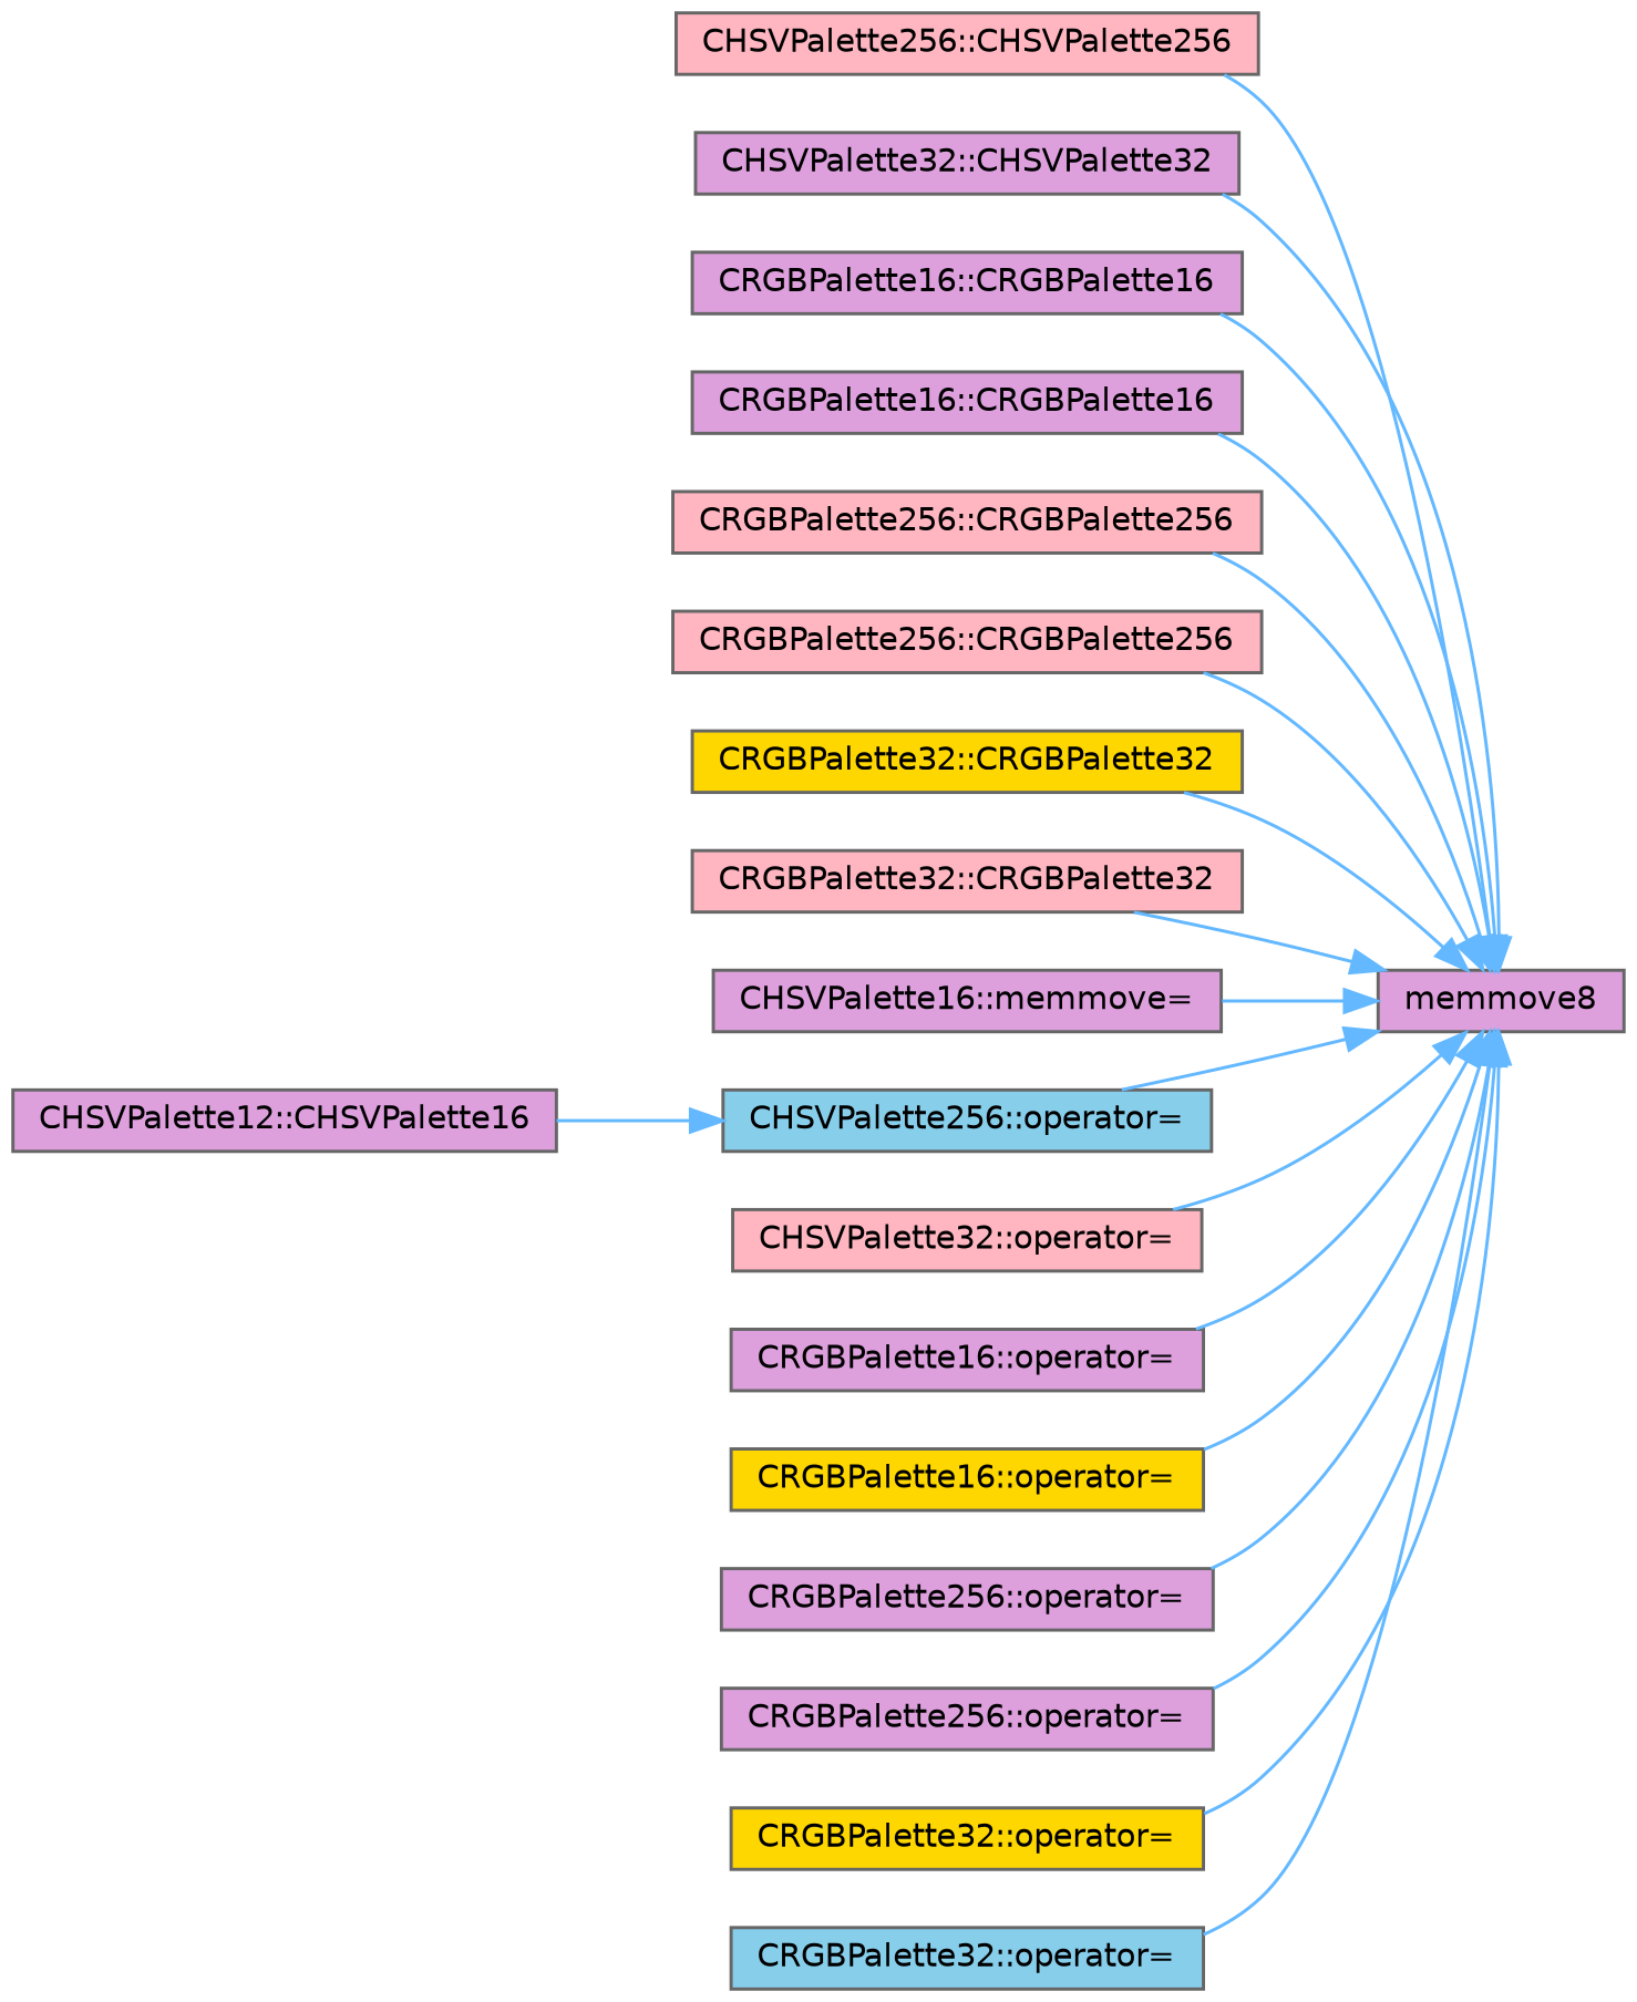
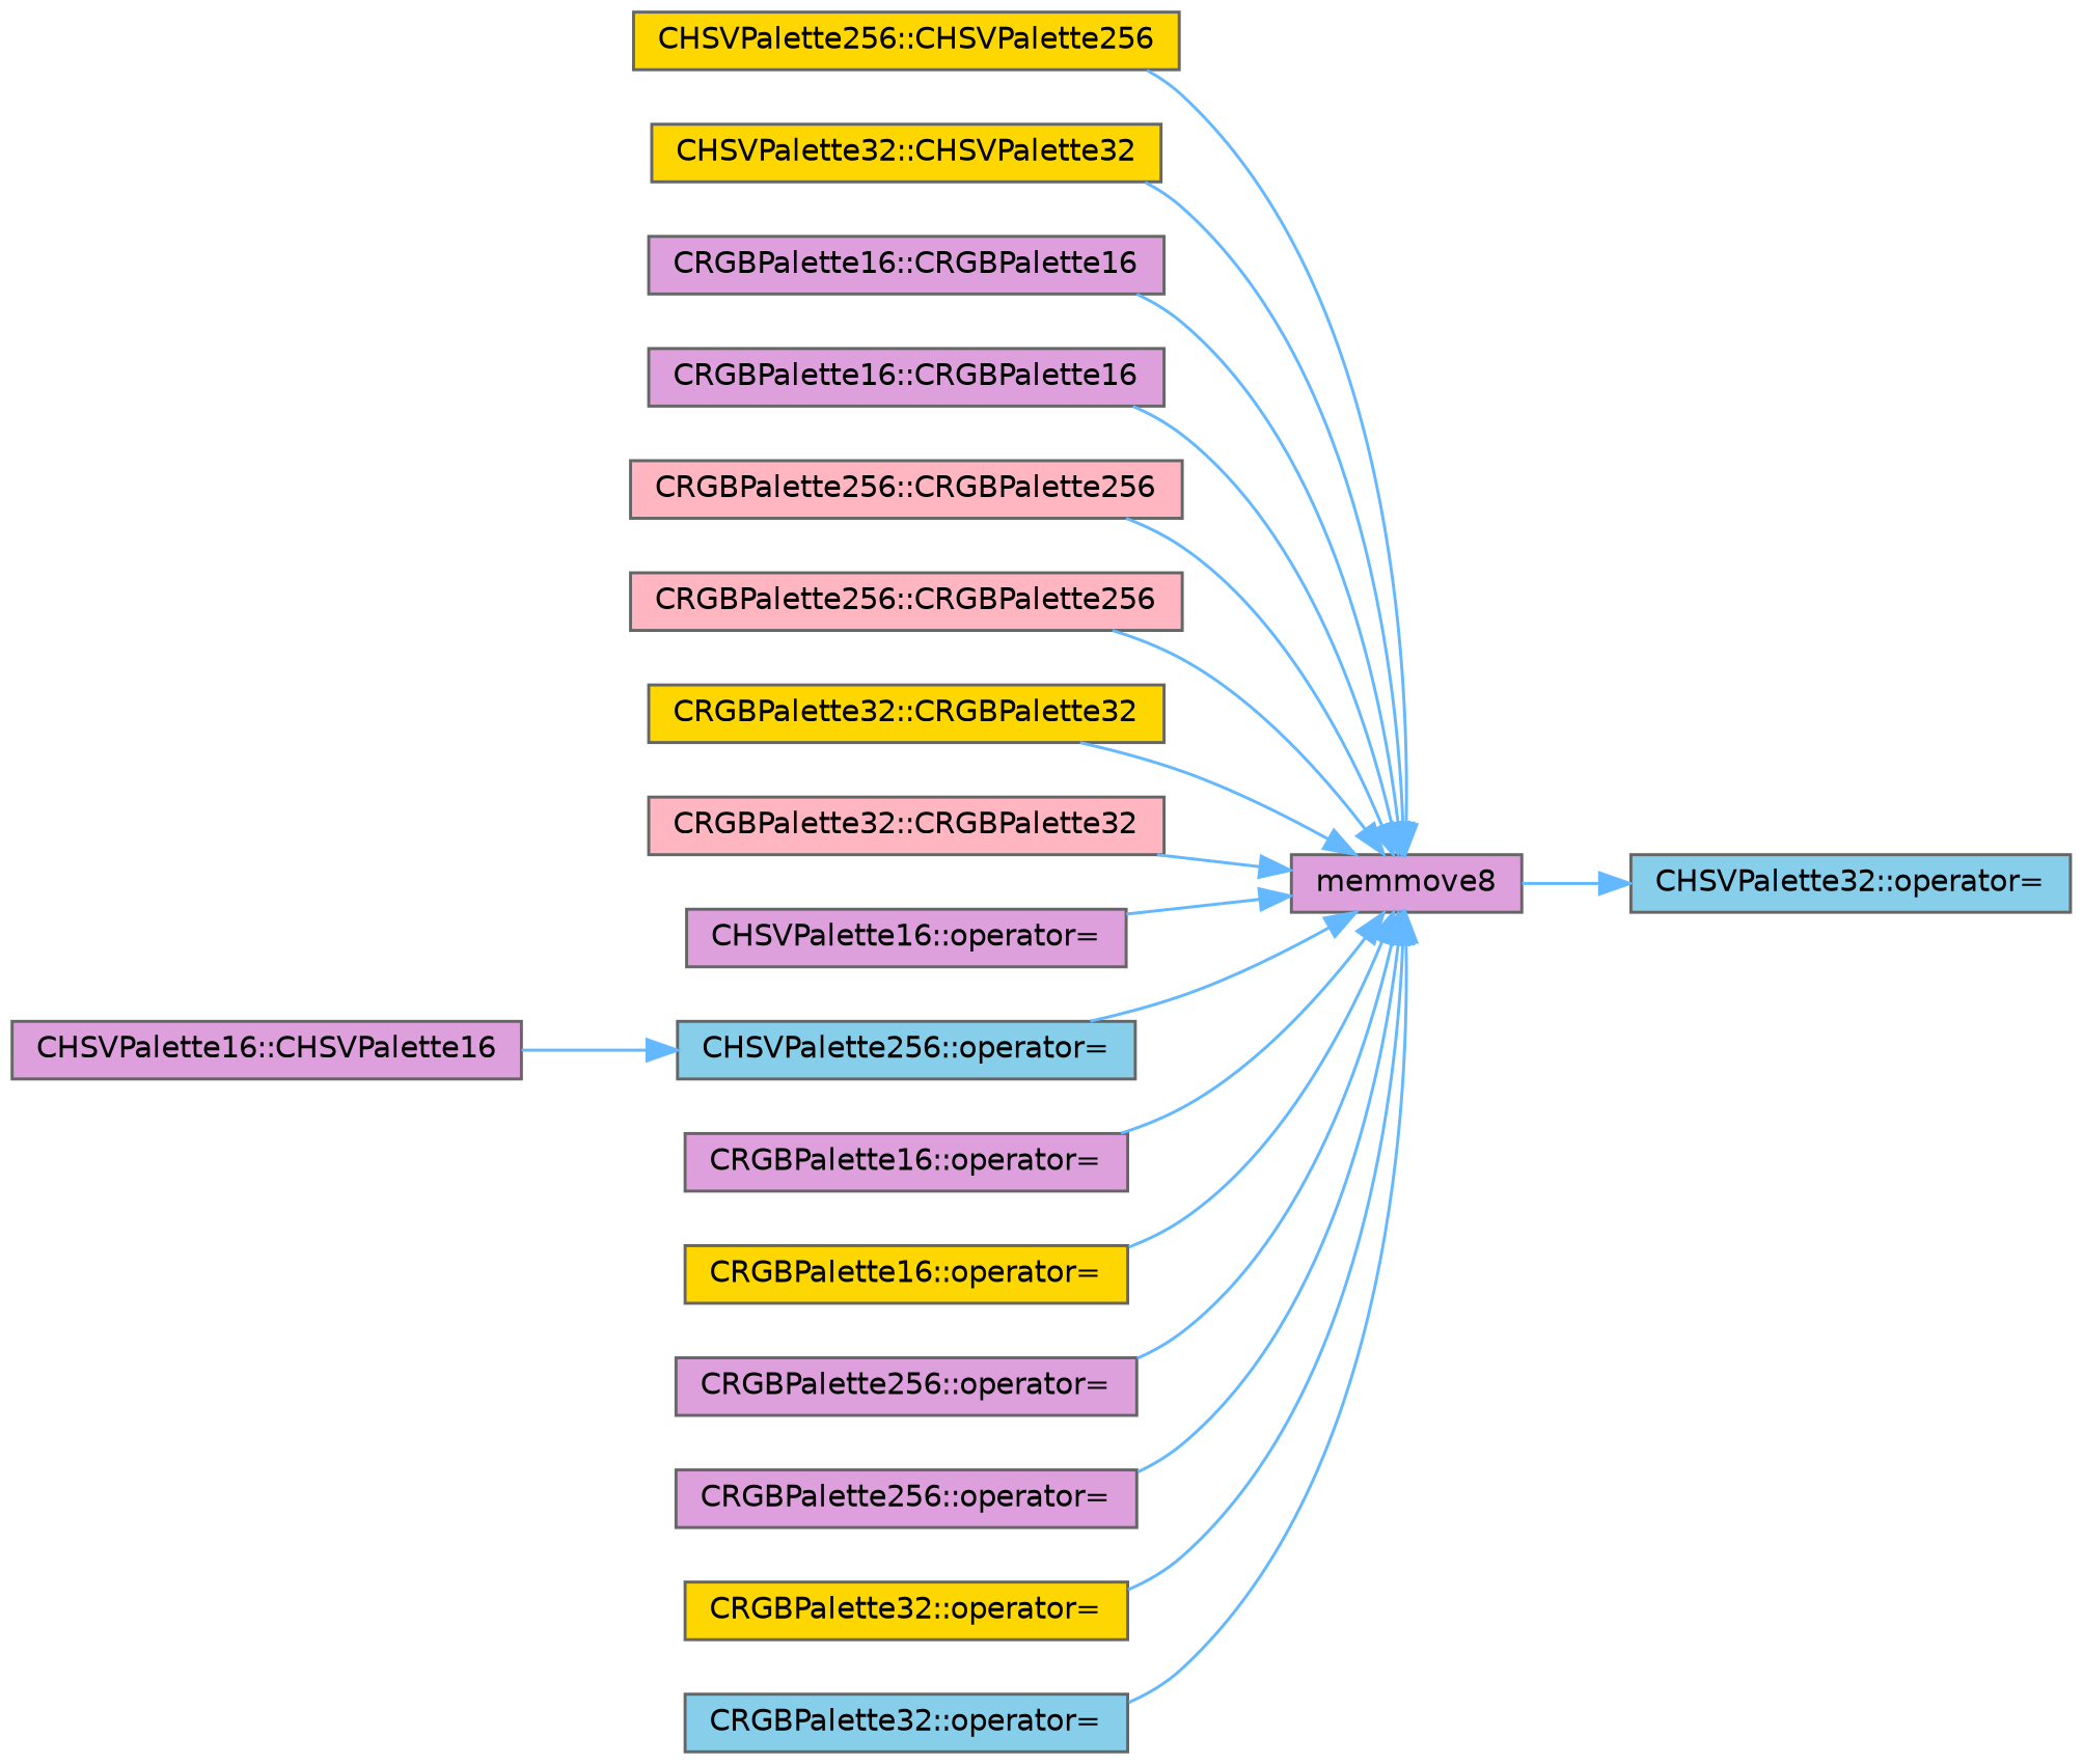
  digraph {
    rankdir=RL
    node [color=grey40 fillcolor=plum fontname=Helvetica fontsize=10 shape=box style=filled]
    edge [color=steelblue1 dir=back fontname=Helvetica fontsize=10 labelfontname=Helvetica labelfontsize=10 style=solid]
    n1 [color=gray40 fontcolor=black height=0.2 label=memmove8 width=0.4]
-   n2 [fillcolor=lightpink height=0.2 label="CHSVPalette256::CHSVPalette256" width=0.4]
-   n3 [height=0.2 label="CHSVPalette32::CHSVPalette32" width=0.4]
+   n2 [fillcolor=gold height=0.2 label="CHSVPalette256::CHSVPalette256" width=0.4]
+   n3 [fillcolor=gold height=0.2 label="CHSVPalette32::CHSVPalette32" width=0.4]
    n4 [height=0.2 label="CRGBPalette16::CRGBPalette16" width=0.4]
    n5 [height=0.2 label="CRGBPalette16::CRGBPalette16" width=0.4]
    n6 [fillcolor=lightpink height=0.2 label="CRGBPalette256::CRGBPalette256" width=0.4]
    n7 [fillcolor=lightpink height=0.2 label="CRGBPalette256::CRGBPalette256" width=0.4]
    n8 [fillcolor=gold height=0.2 label="CRGBPalette32::CRGBPalette32" width=0.4]
    n9 [fillcolor=lightpink height=0.2 label="CRGBPalette32::CRGBPalette32" width=0.4]
-   n10 [height=0.2 label="CHSVPalette16::memmove=" width=0.4]
+   n10 [height=0.2 label="CHSVPalette16::operator=" width=0.4]
    n11 [fillcolor=skyblue height=0.2 label="CHSVPalette256::operator=" width=0.4]
-   n12 [fillcolor=lightpink height=0.2 label="CHSVPalette32::operator=" width=0.4]
+   n12 [fillcolor=skyblue height=0.2 label="CHSVPalette32::operator=" width=0.4]
    n13 [height=0.2 label="CRGBPalette16::operator=" width=0.4]
    n14 [fillcolor=gold height=0.2 label="CRGBPalette16::operator=" width=0.4]
    n15 [height=0.2 label="CRGBPalette256::operator=" width=0.4]
    n16 [height=0.2 label="CRGBPalette256::operator=" width=0.4]
    n17 [fillcolor=gold height=0.2 label="CRGBPalette32::operator=" width=0.4]
    n18 [fillcolor=skyblue height=0.2 label="CRGBPalette32::operator=" width=0.4]
-   n19 [height=0.2 label="CHSVPalette12::CHSVPalette16" width=0.4]
+   n19 [height=0.2 label="CHSVPalette16::CHSVPalette16" width=0.4]
    n1 -> n2
    n1 -> n3
    n1 -> n4
    n1 -> n5
    n1 -> n6
    n1 -> n7
    n1 -> n8
    n1 -> n9
    n1 -> n10
    n1 -> n11
-   n1 -> n12
+   n12 -> n1
    n1 -> n13
    n1 -> n14
    n1 -> n15
    n1 -> n16
    n1 -> n17
    n1 -> n18
    n11 -> n19
  }
